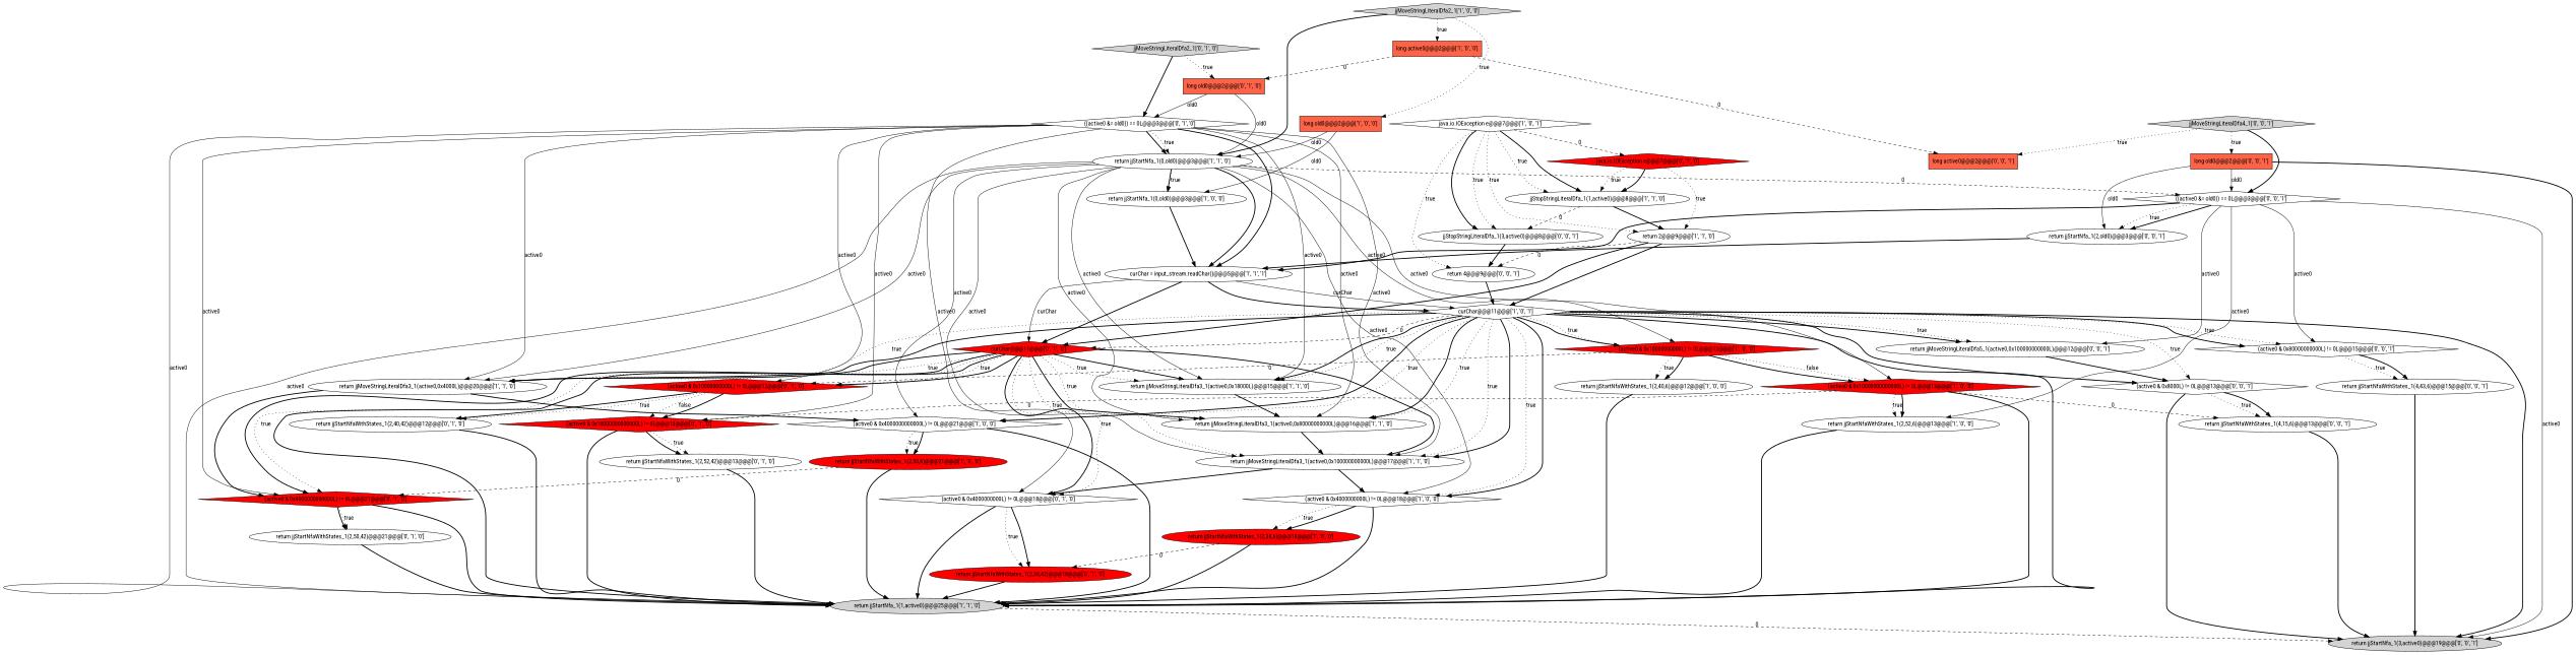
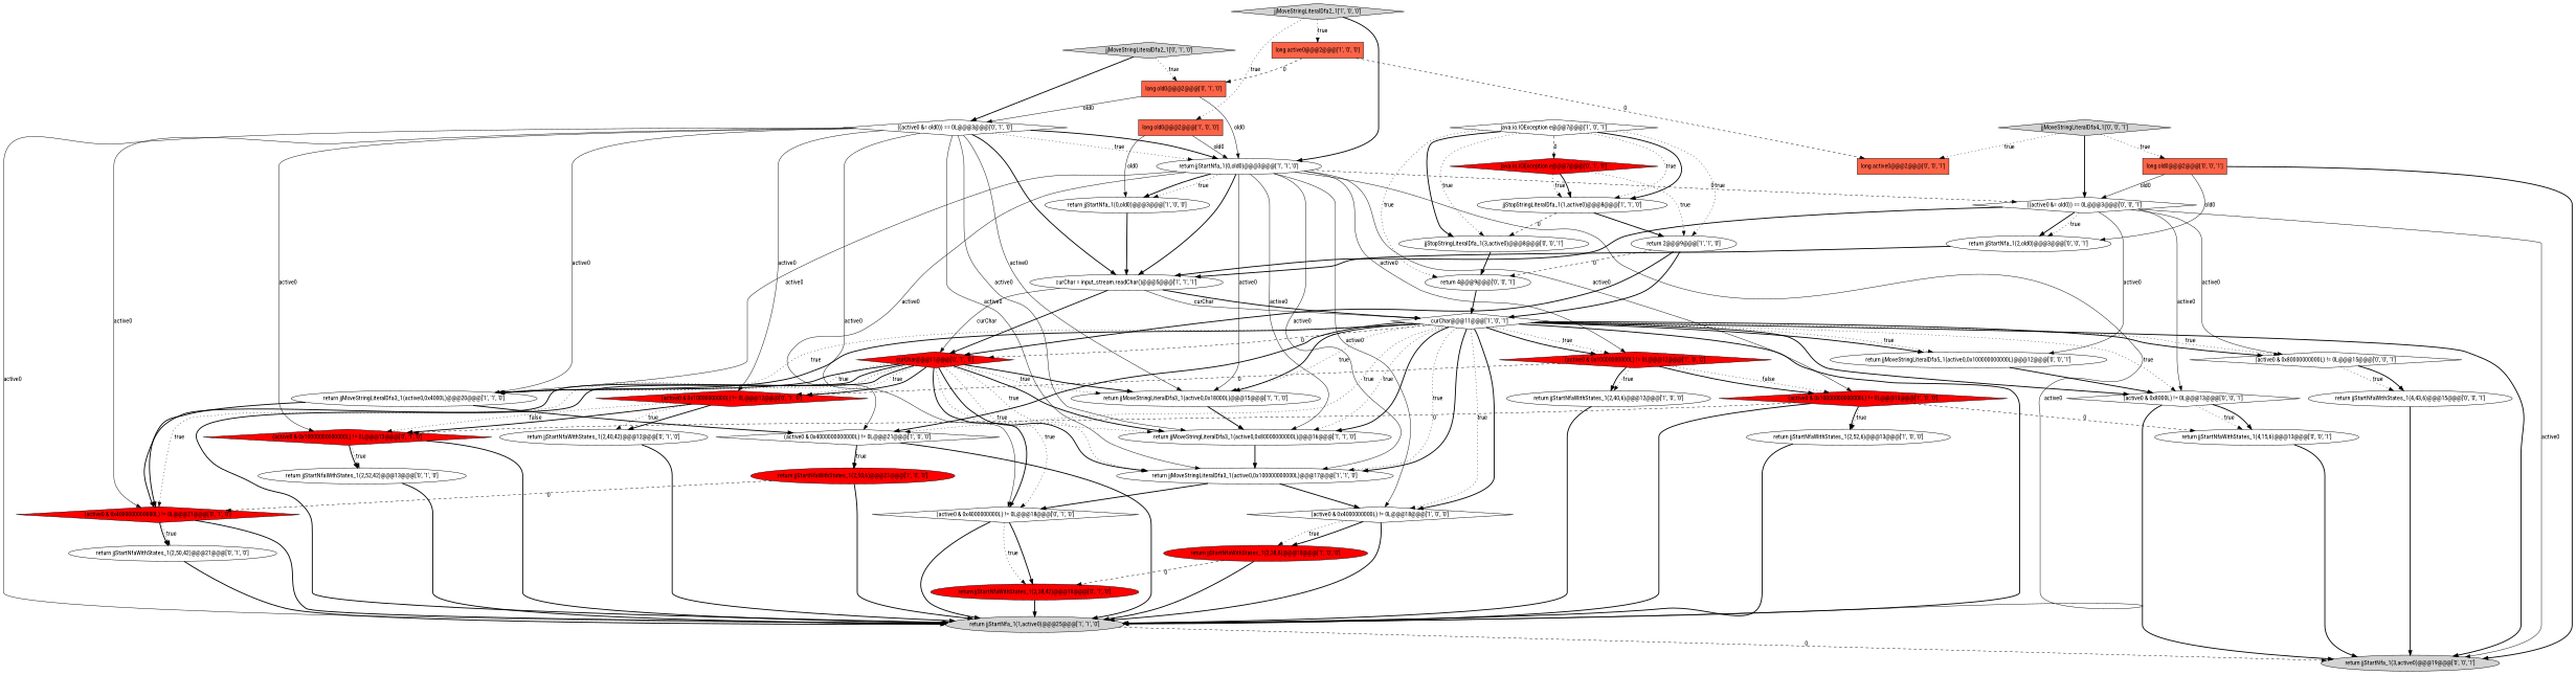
  digraph {
    fontname="Roboto Condensed"
    node [fillcolor=white fontname="Roboto Condensed" shape=ellipse style=filled]
    edge [fontname="Roboto Condensed" style=bold]
    n1 [label="return jjStartNfa_1(2,old0)@@@3@@@['0', '0', '1']"]
    n2 [label="curChar = input_stream.readChar()@@@5@@@['1', '1', '1']"]
    n3 [label="curChar@@@11@@@['1', '0', '1']" shape=diamond]
    n4 [fillcolor=red label="curChar@@@11@@@['0', '1', '0']" shape=diamond]
    n5 [label="return jjStartNfaWithStates_1(2,52,42)@@@13@@@['0', '1', '0']"]
    n6 [fillcolor=lightgray label="return jjStartNfa_1(1,active0)@@@25@@@['1', '1', '0']"]
    n7 [fillcolor=lightgray label="return jjStartNfa_1(3,active0)@@@19@@@['0', '0', '1']"]
    n8 [label="return jjMoveStringLiteralDfa5_1(active0,0x100000000000L)@@@12@@@['0', '0', '1']"]
    n9 [label="(active0 & 0x8000L) != 0L@@@13@@@['0', '0', '1']" shape=diamond]
    n10 [label="return jjStartNfaWithStates_1(4,15,6)@@@13@@@['0', '0', '1']"]
    n11 [fillcolor=red label="(active0 & 0x10000000000000L) != 0L@@@13@@@['1', '0', '0']" shape=diamond]
    n12 [label="return jjStartNfaWithStates_1(2,52,6)@@@13@@@['1', '0', '0']"]
    n13 [fillcolor=red label="(active0 & 0x10000000000000L) != 0L@@@13@@@['0', '1', '0']" shape=diamond]
    n14 [label="return jjStartNfaWithStates_1(2,50,42)@@@21@@@['0', '1', '0']"]
    n15 [label="return 4@@@9@@@['0', '0', '1']"]
    n16 [label="(active0 & 0x80000000000L) != 0L@@@15@@@['0', '0', '1']" shape=diamond]
    n17 [label="return jjMoveStringLiteralDfa3_1(active0,0x18000L)@@@15@@@['1', '1', '0']"]
    n18 [label="(active0 & 0x4000000000L) != 0L@@@18@@@['1', '0', '0']" shape=diamond]
    n19 [label="(active0 & 0x4000000000000L) != 0L@@@21@@@['1', '0', '0']" shape=diamond]
    n20 [label="return jjMoveStringLiteralDfa3_1(active0,0x4000L)@@@20@@@['1', '1', '0']"]
    n21 [fillcolor=red label="(active0 & 0x10000000000L) != 0L@@@12@@@['1', '0', '0']" shape=diamond]
    n22 [label="return jjMoveStringLiteralDfa3_1(active0,0x80000000000L)@@@16@@@['1', '1', '0']"]
    n23 [label="return jjMoveStringLiteralDfa3_1(active0,0x100000000000L)@@@17@@@['1', '1', '0']"]
    n24 [fillcolor=lightgray label="jjMoveStringLiteralDfa4_1['0', '0', '1']" shape=diamond]
    n25 [fillcolor=tomato label="long old0@@@2@@@['0', '0', '1']" shape=box]
    n26 [label="((active0 &= old0)) == 0L@@@3@@@['0', '0', '1']" shape=diamond]
    n27 [fillcolor=tomato label="long active0@@@2@@@['0', '0', '1']" shape=box]
    n28 [fillcolor=tomato label="long old0@@@2@@@['0', '1', '0']" shape=box]
    n29 [label="return jjStartNfa_1(0,old0)@@@3@@@['1', '1', '0']"]
    n30 [label="((active0 &= old0)) == 0L@@@3@@@['0', '1', '0']" shape=diamond]
    n31 [label="return jjStartNfa_1(0,old0)@@@3@@@['1', '0', '0']"]
    n32 [label="(active0 & 0x4000000000L) != 0L@@@18@@@['0', '1', '0']" shape=diamond]
    n33 [fillcolor=red label="(active0 & 0x4000000000000L) != 0L@@@21@@@['0', '1', '0']" shape=diamond]
    n34 [fillcolor=red label="(active0 & 0x10000000000L) != 0L@@@12@@@['0', '1', '0']" shape=diamond]
    n35 [fillcolor=red label="return jjStartNfaWithStates_1(2,38,6)@@@18@@@['1', '0', '0']"]
    n36 [fillcolor=red label="return jjStartNfaWithStates_1(2,38,42)@@@18@@@['0', '1', '0']"]
    n37 [label="return jjStartNfaWithStates_1(4,43,6)@@@15@@@['0', '0', '1']"]
    n38 [fillcolor=red label="return jjStartNfaWithStates_1(2,50,6)@@@21@@@['1', '0', '0']"]
    n39 [label="return jjStartNfaWithStates_1(2,40,6)@@@12@@@['1', '0', '0']"]
    n40 [label="return 2@@@9@@@['1', '1', '0']"]
    n41 [label="return jjStartNfaWithStates_1(2,40,42)@@@12@@@['0', '1', '0']"]
    n42 [fillcolor=lightgray label="jjMoveStringLiteralDfa2_1['0', '1', '0']" shape=diamond]
    n43 [label="jjStopStringLiteralDfa_1(1,active0)@@@8@@@['1', '1', '0']"]
    n44 [label="jjStopStringLiteralDfa_1(3,active0)@@@8@@@['0', '0', '1']"]
    n45 [fillcolor=lightgray label="jjMoveStringLiteralDfa2_1['1', '0', '0']" shape=diamond]
    n46 [fillcolor=tomato label="long active0@@@2@@@['1', '0', '0']" shape=box]
    n47 [fillcolor=tomato label="long old0@@@2@@@['1', '0', '0']" shape=box]
    n48 [label="java.io.IOException e@@@7@@@['1', '0', '1']" shape=diamond]
    n49 [fillcolor=red label="java.io.IOException e@@@7@@@['0', '1', '0']" shape=diamond]
    n1 -> n2
    n2 -> n3
    n2 -> n3 [label=curChar style=solid]
    n2 -> n4 [label=curChar style=solid]
    n2 -> n4
    n3 -> n4 [label=0 style=dashed]
    n3 -> n6
    n3 -> n7
    n3 -> n8
    n3 -> n8 [label=true style=dotted]
    n3 -> n9 [label=true style=dotted]
    n3 -> n9
    n3 -> n16
    n3 -> n16 [label=true style=dotted]
    n3 -> n17
    n3 -> n17 [label=true style=dotted]
    n3 -> n18 [label=true style=dotted]
    n3 -> n18
    n3 -> n19
    n3 -> n19 [label=true style=dotted]
    n3 -> n20 [label=true style=dotted]
    n3 -> n20
    n3 -> n21 [label=true style=dotted]
    n3 -> n21
    n3 -> n22
    n3 -> n22 [label=true style=dotted]
    n3 -> n23 [label=true style=dotted]
    n3 -> n23
    n4 -> n6
    n4 -> n17 [label=true style=dotted]
    n4 -> n17
    n4 -> n20 [label=true style=dotted]
    n4 -> n20
    n4 -> n22 [label=true style=dotted]
    n4 -> n22
    n4 -> n23 [label=true style=dotted]
    n4 -> n23
    n4 -> n32 [label=true style=dotted]
    n4 -> n32
    n4 -> n33 [label=true style=dotted]
    n4 -> n33
    n4 -> n34 [label=true style=dotted]
    n4 -> n34
    n5 -> n6
    n6 -> n7 [label=0 style=dashed]
    n8 -> n9
    n9 -> n7
    n9 -> n10 [label=true style=dotted]
    n9 -> n10
    n10 -> n7
    n11 -> n6
    n11 -> n10 [label=0 style=dashed]
    n11 -> n12 [label=true style=dotted]
    n11 -> n12
    n11 -> n13 [label=0 style=dashed]
    n12 -> n6
    n13 -> n5 [label=true style=dotted]
    n13 -> n5
    n13 -> n6
    n14 -> n6
    n15 -> n3
    n16 -> n37 [label=true style=dotted]
    n16 -> n37
    n17 -> n22
    n18 -> n6
    n18 -> n35 [label=true style=dotted]
    n18 -> n35
    n19 -> n6
    n19 -> n38 [label=true style=dotted]
    n19 -> n38
    n20 -> n19
    n20 -> n33
    n21 -> n11 [label=false style=dotted]
    n21 -> n11
    n21 -> n34 [label=0 style=dashed]
    n21 -> n39 [label=true style=dotted]
    n21 -> n39
    n22 -> n23
    n23 -> n18
    n23 -> n32
    n24 -> n25 [label=true style=dotted]
    n24 -> n26
    n24 -> n27 [label=true style=dotted]
    n25 -> n1 [label=old0 style=solid]
    n25 -> n7
    n25 -> n26 [label=old0 style=solid]
    n26 -> n1
    n26 -> n1 [label=true style=dotted]
    n26 -> n2
    n26 -> n7 [label=active0 style=solid]
    n26 -> n8 [label=active0 style=solid]
-   n26 -> n12 [label=active0 style=solid]
+   n26 -> n9 [label=active0 style=solid]
    n26 -> n16 [label=active0 style=solid]
    n28 -> n29 [label=old0 style=solid]
    n28 -> n30 [label=old0 style=solid]
    n29 -> n2
    n29 -> n6 [label=active0 style=solid]
    n29 -> n11 [label=active0 style=solid]
    n29 -> n17 [label=active0 style=solid]
    n29 -> n18 [label=active0 style=solid]
    n29 -> n19 [label=active0 style=solid]
    n29 -> n20 [label=active0 style=solid]
    n29 -> n21 [label=active0 style=solid]
    n29 -> n22 [label=active0 style=solid]
    n29 -> n23 [label=active0 style=solid]
    n29 -> n26 [label=0 style=dashed]
    n29 -> n31
    n29 -> n31 [label=true style=dotted]
    n30 -> n2
    n30 -> n6 [label=active0 style=solid]
    n30 -> n13 [label=active0 style=solid]
    n30 -> n17 [label=active0 style=solid]
    n30 -> n20 [label=active0 style=solid]
    n30 -> n22 [label=active0 style=solid]
    n30 -> n23 [label=active0 style=solid]
    n30 -> n29
    n30 -> n29 [label=true style=dotted]
    n30 -> n32 [label=active0 style=solid]
    n30 -> n33 [label=active0 style=solid]
    n30 -> n34 [label=active0 style=solid]
    n31 -> n2
    n32 -> n6
    n32 -> n36
    n32 -> n36 [label=true style=dotted]
    n33 -> n6
    n33 -> n14
    n33 -> n14 [label=true style=dotted]
    n34 -> n13 [label=false style=dotted]
    n34 -> n13
    n34 -> n41
    n34 -> n41 [label=true style=dotted]
    n35 -> n6
    n35 -> n36 [label=0 style=dashed]
    n36 -> n6
    n37 -> n7
    n38 -> n6
    n38 -> n33 [label=0 style=dashed]
    n39 -> n6
    n40 -> n3
    n40 -> n4
    n40 -> n15 [label=0 style=dashed]
    n41 -> n6
    n42 -> n28 [label=true style=dotted]
    n42 -> n30
    n43 -> n40
    n43 -> n44 [label=0 style=dashed]
    n44 -> n15
    n45 -> n29
    n45 -> n46 [label=true style=dotted]
    n45 -> n47 [label=true style=dotted]
    n46 -> n27 [label=0 style=dashed]
    n46 -> n28 [label=0 style=dashed]
    n47 -> n29 [label=old0 style=solid]
    n47 -> n31 [label=old0 style=solid]
    n48 -> n15 [label=true style=dotted]
    n48 -> n40 [label=true style=dotted]
    n48 -> n43 [label=true style=dotted]
    n48 -> n43
    n48 -> n44
    n48 -> n44 [label=true style=dotted]
    n48 -> n49 [label=0 style=dashed]
    n49 -> n40 [label=true style=dotted]
    n49 -> n43 [label=true style=dotted]
    n49 -> n43
  }
